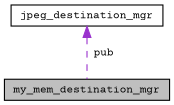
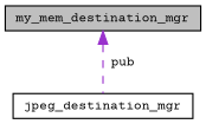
  digraph {
    fontname="Courier Prime"
    node [color=black fontname="Courier Prime" fontsize=10 shape=record style=filled]
    n1 [fillcolor=grey75 fontcolor=black height=0.2 label=my_mem_destination_mgr width=0.4]
    n2 [fillcolor=white height=0.2 label=jpeg_destination_mgr width=0.4]
-   n2 -> n1 [color=darkorchid3 dir=back fontname="Courier Prime" fontsize=10 label=" pub" labelfontname=Helvetica labelfontsize=10 style=dashed]
+   n1 -> n2 [color=darkorchid3 dir=back fontname="Courier Prime" fontsize=10 label=" pub" labelfontname=Helvetica labelfontsize=10 style=dashed]
  }
